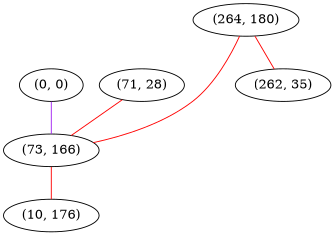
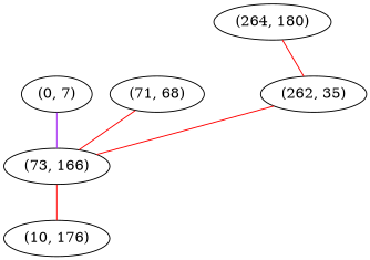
  graph {
    edge [color=red weight=1]
-   "(0, 0)"
+   "(0, 0)" [label="(0, 7)"]
    "(73, 166)"
-   "(71, 28)"
+   "(71, 28)" [label="(71, 68)"]
    "(264, 180)"
    "(262, 35)"
    n6 [label="(10, 176)"]
    "(0, 0)" -- "(73, 166)" [color=purple weight=4]
    "(73, 166)" -- n6
    "(71, 28)" -- "(73, 166)"
    "(264, 180)" -- "(262, 35)"
-   "(264, 180)" -- "(73, 166)"
+   "(262, 35)" -- "(73, 166)"
  }
